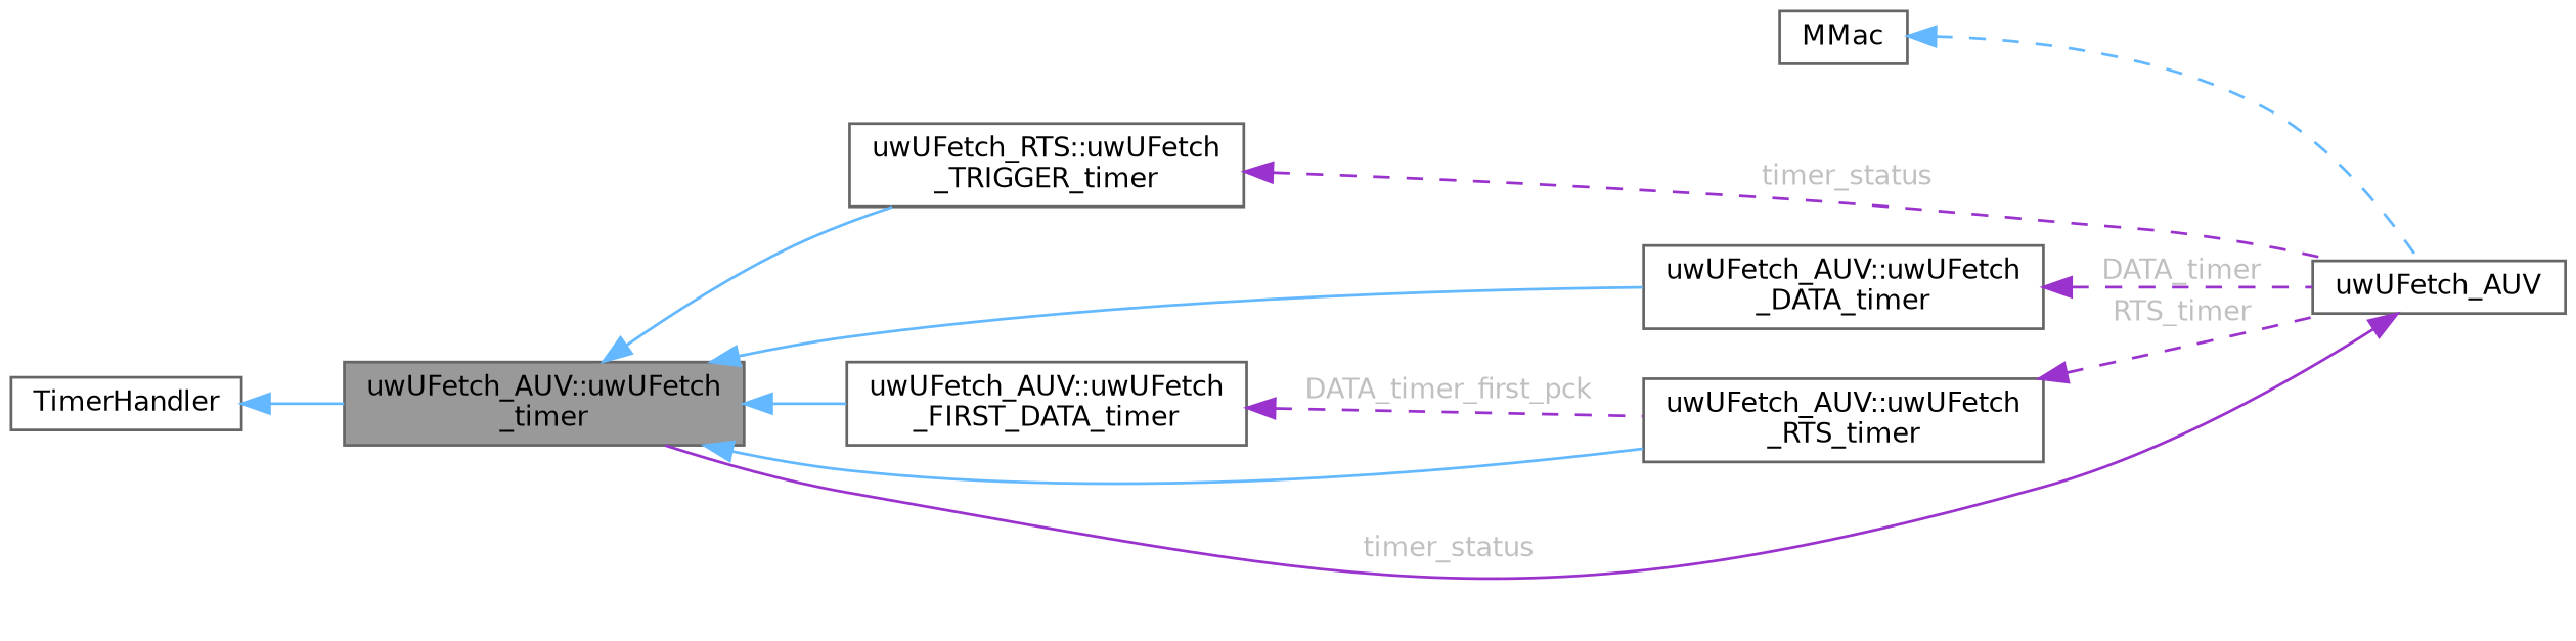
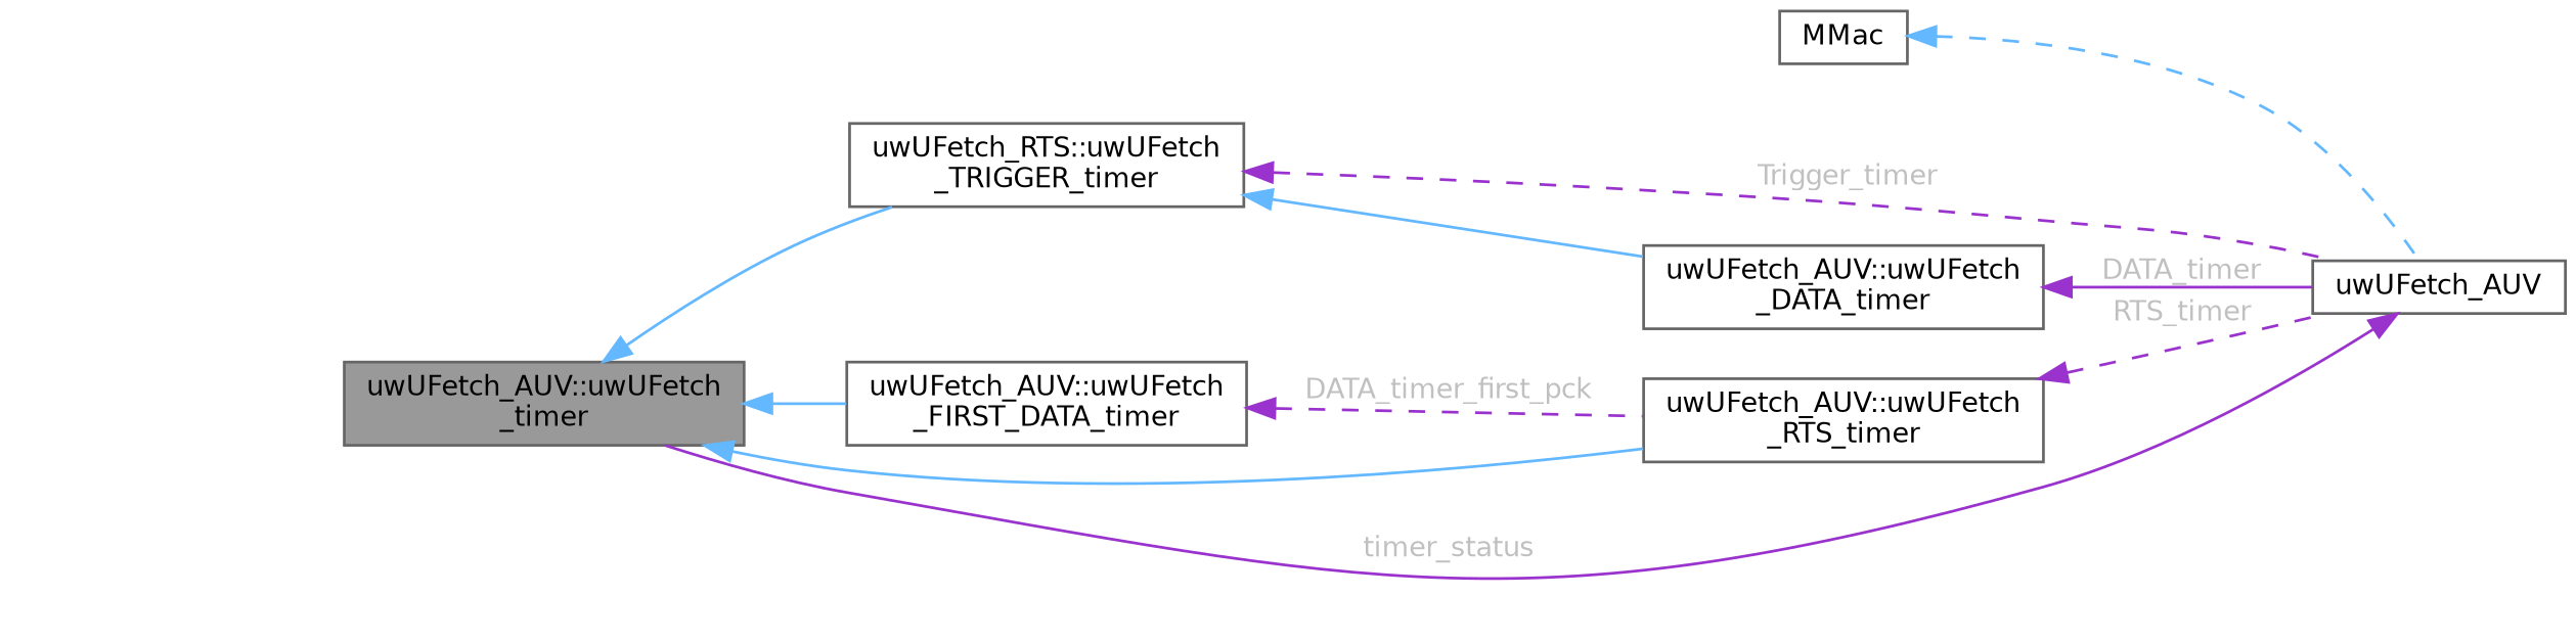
  digraph {
    rankdir=LR
    node [color=gray40 fillcolor=white fontname=Helvetica fontsize=10 shape=box style=filled]
    edge [color=steelblue1 dir=back fontname=Helvetica fontsize=10 labelfontname=Helvetica labelfontsize=10 style=solid]
    n1 [fillcolor=grey60 fontcolor=black height=0.2 label="uwUFetch_AUV::uwUFetch\l_timer" width=0.4]
    n2 [height=0.2 label="uwUFetch_RTS::uwUFetch\l_TRIGGER_timer" width=0.4]
    n3 [height=0.2 label="uwUFetch_AUV::uwUFetch\l_RTS_timer" width=0.4]
    n4 [height=0.2 label="uwUFetch_AUV::uwUFetch\l_DATA_timer" width=0.4]
    n5 [height=0.2 label="uwUFetch_AUV::uwUFetch\l_FIRST_DATA_timer" width=0.4]
    n6 [height=0.2 label=uwUFetch_AUV width=0.4]
-   n7 [height=0.2 label=TimerHandler width=0.4]
    n8 [height=0.2 label=MMac width=0.4]
    n1 -> n2
    n1 -> n3
-   n1 -> n4
+   n2 -> n4
    n1 -> n5
-   n2 -> n6 [color=darkorchid3 fontcolor=grey label=" timer_status" style=dashed]
+   n2 -> n6 [color=darkorchid3 fontcolor=grey label=" Trigger_timer" style=dashed]
    n3 -> n6 [color=darkorchid3 fontcolor=grey label=" RTS_timer" style=dashed]
-   n4 -> n6 [color=darkorchid3 fontcolor=grey label=" DATA_timer" style=dashed]
+   n4 -> n6 [color=darkorchid3 fontcolor=grey label=" DATA_timer"]
    n5 -> n3 [color=darkorchid3 fontcolor=grey label=" DATA_timer_first_pck" style=dashed]
    n6 -> n1 [color=darkorchid3 fontcolor=grey label=" timer_status"]
-   n7 -> n1
    n8 -> n6 [style=dashed]
  }
